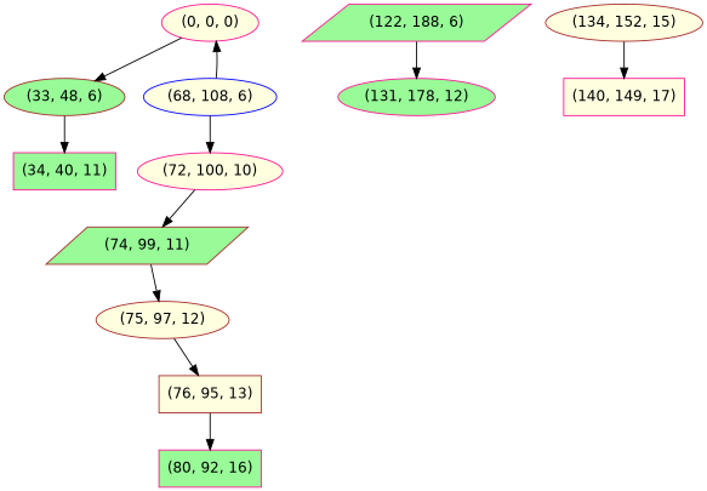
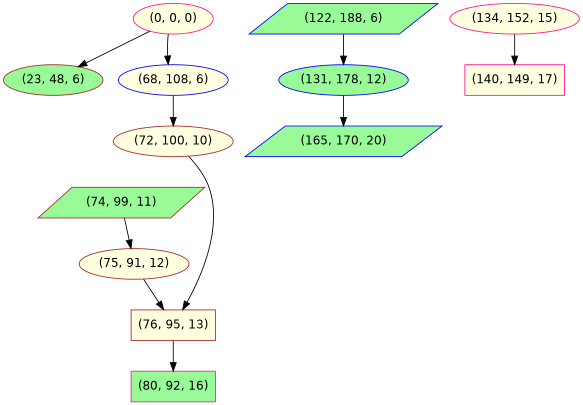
  digraph {
    fontname="DejaVu Sans"
    node [color=deeppink fillcolor=palegreen fontname="DejaVu Sans" shape=ellipse style=filled]
    edge [fontname="DejaVu Sans"]
-   "(23, 48, 6)" [color=brown label="(33, 48, 6)"]
+   "(23, 48, 6)" [color=brown]
    "(0, 0, 0)" [fillcolor=lightyellow]
    "(68, 108, 6)" [color=blue fillcolor=lightyellow]
-   "(34, 40, 11)" [shape=box]
-   "(72, 100, 10)" [fillcolor=lightyellow]
-   "(122, 188, 6)" [shape=parallelogram]
-   "(131, 178, 12)"
+   "(72, 100, 10)" [color=brown fillcolor=lightyellow]
+   "(122, 188, 6)" [color=blue shape=parallelogram]
+   "(131, 178, 12)" [color=blue]
    "(74, 99, 11)" [color=brown shape=parallelogram]
-   "(75, 97, 12)" [color=brown fillcolor=lightyellow]
+   "(75, 97, 12)" [color=brown fillcolor=lightyellow label="(75, 91, 12)"]
    "(76, 95, 13)" [color=brown fillcolor=lightyellow shape=box]
    "(80, 92, 16)" [shape=box]
+   "(165, 170, 20)" [color=blue shape=parallelogram]
    "(140, 149, 17)" [fillcolor=lightyellow shape=box]
-   "(134, 152, 15)" [color=brown fillcolor=lightyellow]
-   "(23, 48, 6)" -> "(34, 40, 11)"
+   "(134, 152, 15)" [fillcolor=lightyellow]
    "(0, 0, 0)" -> "(23, 48, 6)"
-   "(68, 108, 6)" -> "(0, 0, 0)"
+   "(0, 0, 0)" -> "(68, 108, 6)"
    "(68, 108, 6)" -> "(72, 100, 10)"
-   "(72, 100, 10)" -> "(74, 99, 11)"
+   "(72, 100, 10)" -> "(76, 95, 13)"
    "(122, 188, 6)" -> "(131, 178, 12)"
+   "(131, 178, 12)" -> "(165, 170, 20)"
    "(74, 99, 11)" -> "(75, 97, 12)"
    "(75, 97, 12)" -> "(76, 95, 13)"
    "(76, 95, 13)" -> "(80, 92, 16)"
    "(134, 152, 15)" -> "(140, 149, 17)"
  }
